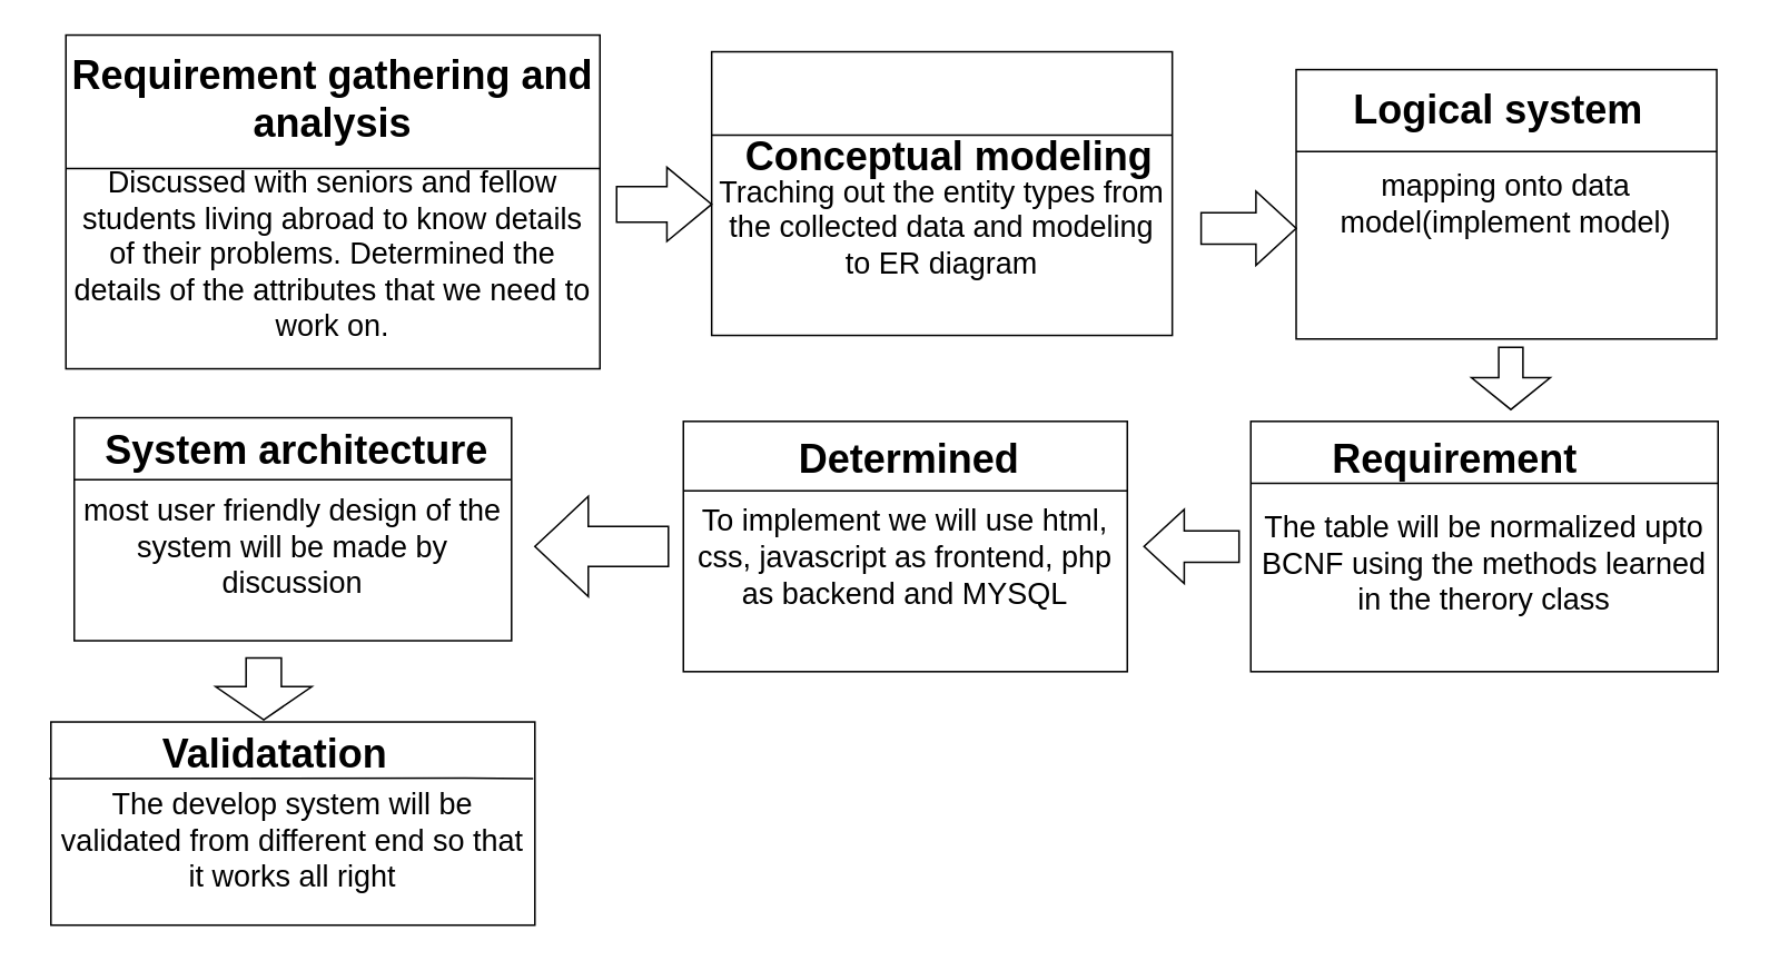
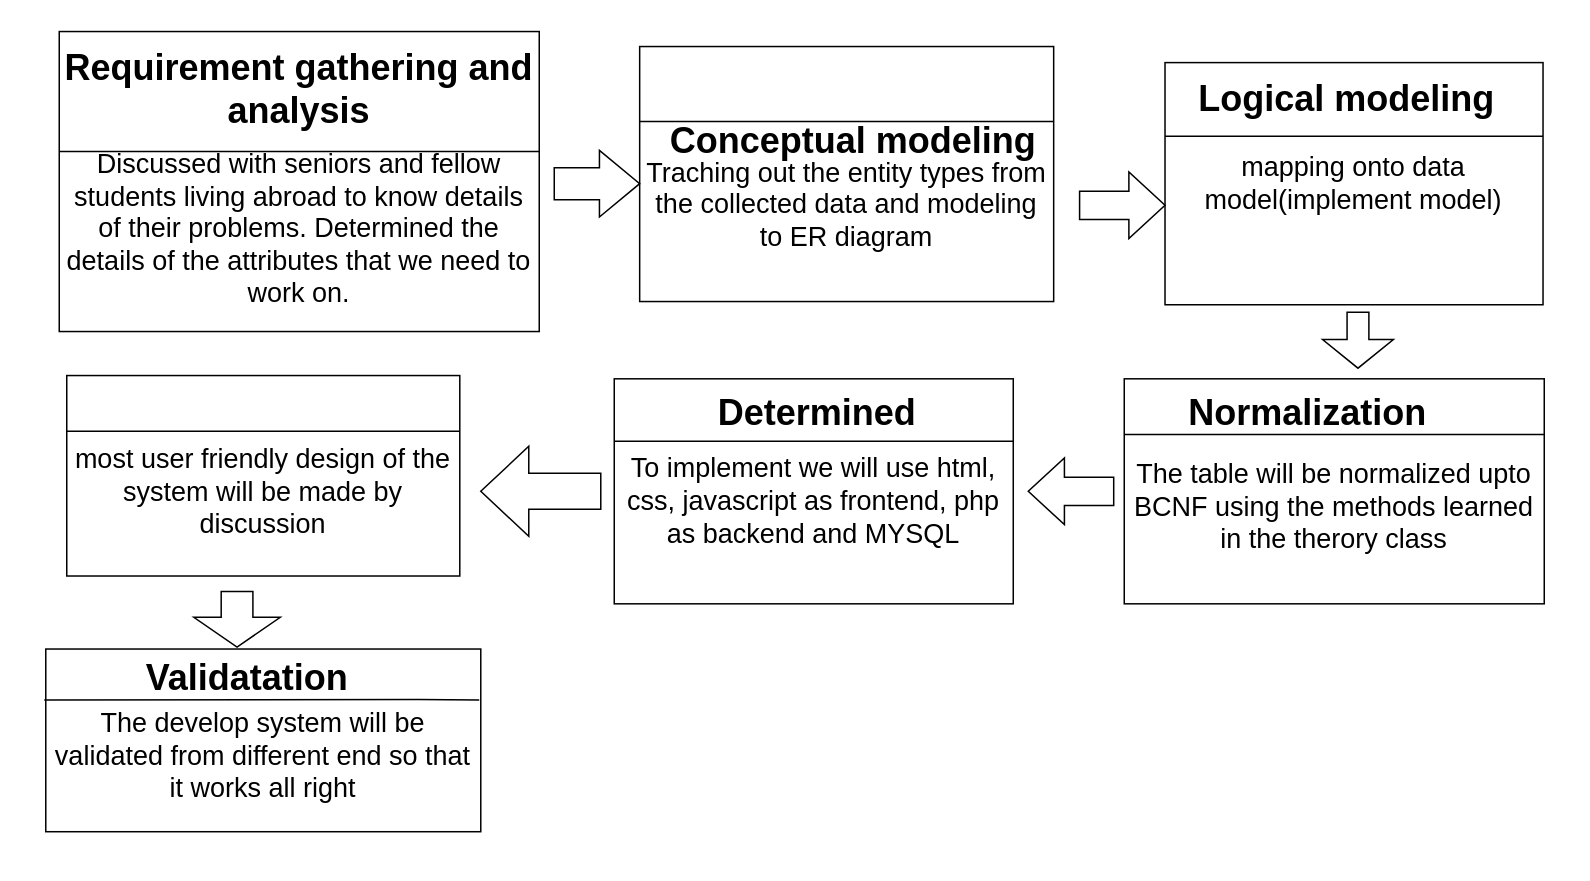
  <mxCell id="0" />
  <mxCell id="1" parent="0" />
  <mxCell id="2" value="" style="group" vertex="1" connectable="0" parent="1"><mxGeometry x="425.95" y="20.36" width="285.86" height="197.14" as="geometry" /></mxCell>
  <mxCell id="3" value="" style="group" vertex="1" connectable="0" parent="2"><mxGeometry width="285.86" height="197.14" as="geometry" /></mxCell>
  <mxCell id="4" value="&lt;div&gt;&lt;font style=&quot;font-size: 18px;&quot; data-font-src=&quot;https://fonts.googleapis.com/css?family=arial&quot; face=&quot;arial&quot;&gt;&lt;br&gt;&lt;/font&gt;&lt;/div&gt;&lt;font style=&quot;font-size: 18px;&quot; data-font-src=&quot;https://fonts.googleapis.com/css?family=arial&quot; face=&quot;arial&quot;&gt;&lt;div&gt;&lt;font style=&quot;font-size: 18px;&quot; data-font-src=&quot;https://fonts.googleapis.com/css?family=arial&quot; face=&quot;arial&quot;&gt;&lt;br&gt;&lt;/font&gt;&lt;/div&gt;Traching out the entity types from the collected data and modeling to ER diagram&lt;/font&gt;" style="whiteSpace=wrap;html=1;" vertex="1" parent="3"><mxGeometry y="10" width="276" height="170" as="geometry" /></mxCell>
  <mxCell id="5" value="&lt;font style=&quot;font-size: 24px;&quot; face=&quot;arial&quot;&gt;&lt;b&gt;Conceptual modeling&lt;/b&gt;&lt;/font&gt;" style="text;strokeColor=none;align=center;fillColor=none;html=1;verticalAlign=middle;whiteSpace=wrap;rounded=0;" vertex="1" parent="3"><mxGeometry x="12.427" y="56.999" width="261.01" height="32.754" as="geometry" /></mxCell>
  <mxCell id="6" value="" style="endArrow=none;html=1;rounded=0;exitX=1;exitY=0.5;exitDx=0;exitDy=0;entryX=0;entryY=0.5;entryDx=0;entryDy=0;" edge="1" parent="3"><mxGeometry width="50" height="50" relative="1" as="geometry"><mxPoint x="276" y="60.003" as="sourcePoint" /><mxPoint y="60.003" as="targetPoint" /><Array as="points"><mxPoint x="147.857" y="60.003" /><mxPoint x="70" y="60" /></Array></mxGeometry></mxCell>
  <mxCell id="7" value="" style="group" vertex="1" connectable="0" parent="1"><mxGeometry x="776.18" y="41.07" width="261.01" height="161.43" as="geometry" /></mxCell>
  <mxCell id="8" value="&lt;div&gt;&lt;span style=&quot;font-size: 18px; font-family: arial; background-color: initial;&quot;&gt;mapping onto data model(implement model)&lt;/span&gt;&lt;br&gt;&lt;/div&gt;" style="whiteSpace=wrap;html=1;" vertex="1" parent="7"><mxGeometry width="252.007" height="161.43" as="geometry" /></mxCell>
- <mxCell id="9" value="&lt;font style=&quot;font-size: 24px;&quot; face=&quot;arial&quot;&gt;&lt;b&gt;Logical system&lt;/b&gt;&lt;/font&gt;" style="text;strokeColor=none;align=center;fillColor=none;html=1;verticalAlign=middle;whiteSpace=wrap;rounded=0;" vertex="1" parent="7"><mxGeometry x="-9.003" y="8.189" width="261.01" height="32.754" as="geometry" /></mxCell>
+ <mxCell id="9" value="&lt;font style=&quot;font-size: 24px;&quot; face=&quot;arial&quot;&gt;&lt;b&gt;Logical modeling&lt;/b&gt;&lt;/font&gt;" style="text;strokeColor=none;align=center;fillColor=none;html=1;verticalAlign=middle;whiteSpace=wrap;rounded=0;" vertex="1" parent="7"><mxGeometry x="-9.003" y="8.189" width="261.01" height="32.754" as="geometry" /></mxCell>
  <mxCell id="10" value="" style="endArrow=none;html=1;rounded=0;exitX=1;exitY=0.5;exitDx=0;exitDy=0;entryX=0;entryY=0.5;entryDx=0;entryDy=0;" edge="1" parent="7"><mxGeometry width="50" height="50" relative="1" as="geometry"><mxPoint x="252.007" y="49.134" as="sourcePoint" /><mxPoint y="49.134" as="targetPoint" /><Array as="points"><mxPoint x="135.004" y="49.134" /></Array></mxGeometry></mxCell>
  <mxCell id="11" value="" style="group" vertex="1" connectable="0" parent="1"><mxGeometry x="409" y="251.88" width="266.01" height="150" as="geometry" /></mxCell>
  <mxCell id="12" value="&lt;div&gt;&lt;br&gt;&lt;/div&gt;&lt;div&gt;&lt;font face=&quot;arial&quot;&gt;&lt;span style=&quot;font-size: 18px;&quot;&gt;To implement we will use html, css, javascript as frontend, php as backend and MYSQL&lt;/span&gt;&lt;/font&gt;&lt;/div&gt;" style="whiteSpace=wrap;html=1;" vertex="1" parent="11"><mxGeometry width="266.01" height="150" as="geometry" /></mxCell>
  <mxCell id="13" value="" style="endArrow=none;html=1;rounded=0;exitX=1;exitY=0.5;exitDx=0;exitDy=0;" edge="1" parent="11"><mxGeometry width="50" height="50" relative="1" as="geometry"><mxPoint x="266" y="41.669" as="sourcePoint" /><mxPoint y="41.667" as="targetPoint" /><Array as="points"><mxPoint x="137.857" y="41.669" /></Array></mxGeometry></mxCell>
  <mxCell id="14" value="&lt;font face=&quot;arial&quot;&gt;&lt;span style=&quot;font-size: 24px;&quot;&gt;&lt;b&gt;Determined&lt;/b&gt;&lt;/span&gt;&lt;/font&gt;" style="text;strokeColor=none;align=center;fillColor=none;html=1;verticalAlign=middle;whiteSpace=wrap;rounded=0;" vertex="1" parent="11"><mxGeometry x="4.997" y="8.333" width="261.01" height="28.833" as="geometry" /></mxCell>
  <mxCell id="15" value="" style="group" vertex="1" connectable="0" parent="1"><mxGeometry x="44" y="249.7" width="262.03" height="133.64" as="geometry" /></mxCell>
  <mxCell id="16" value="&lt;div&gt;&lt;font style=&quot;font-size: 18px;&quot; data-font-src=&quot;https://fonts.googleapis.com/css?family=arial&quot; face=&quot;arial&quot;&gt;&lt;br&gt;&lt;/font&gt;&lt;/div&gt;&lt;font style=&quot;font-size: 18px;&quot; data-font-src=&quot;https://fonts.googleapis.com/css?family=arial&quot; face=&quot;arial&quot;&gt;most user friendly design of the system will be made by discussion&lt;/font&gt;" style="whiteSpace=wrap;html=1;" vertex="1" parent="15"><mxGeometry width="262.03" height="133.64" as="geometry" /></mxCell>
  <mxCell id="17" value="" style="endArrow=none;html=1;rounded=0;exitX=1;exitY=0.5;exitDx=0;exitDy=0;" edge="1" parent="15"><mxGeometry width="50" height="50" relative="1" as="geometry"><mxPoint x="262.02" y="37.124" as="sourcePoint" /><mxPoint y="37.122" as="targetPoint" /><Array as="points"><mxPoint x="135.795" y="37.124" /></Array></mxGeometry></mxCell>
- <mxCell id="18" value="&lt;font face=&quot;arial&quot;&gt;&lt;span style=&quot;font-size: 24px;&quot;&gt;&lt;b&gt;System architecture&lt;/b&gt;&lt;/span&gt;&lt;/font&gt;" style="text;strokeColor=none;align=center;fillColor=none;html=1;verticalAlign=middle;whiteSpace=wrap;rounded=0;" vertex="1" parent="15"><mxGeometry x="4.922" y="7.424" width="257.105" height="25.689" as="geometry" /></mxCell>
  <mxCell id="19" value="" style="group" vertex="1" connectable="0" parent="1"><mxGeometry x="729" y="251.88" width="280" height="150" as="geometry" /></mxCell>
  <mxCell id="20" value="&lt;div&gt;&lt;font style=&quot;font-size: 18px;&quot; data-font-src=&quot;https://fonts.googleapis.com/css?family=arial&quot; face=&quot;arial&quot;&gt;&lt;br&gt;&lt;/font&gt;&lt;/div&gt;&lt;font style=&quot;font-size: 18px;&quot; data-font-src=&quot;https://fonts.googleapis.com/css?family=arial&quot; face=&quot;arial&quot;&gt;The table will be normalized upto BCNF using the methods learned in the therory class&lt;/font&gt;" style="whiteSpace=wrap;html=1;" vertex="1" parent="19"><mxGeometry x="20" width="280" height="150" as="geometry" /></mxCell>
  <mxCell id="21" value="" style="endArrow=none;html=1;rounded=0;exitX=1;exitY=0.5;exitDx=0;exitDy=0;" edge="1" parent="19"><mxGeometry width="50" height="50" relative="1" as="geometry"><mxPoint x="299.999" y="37.169" as="sourcePoint" /><mxPoint x="20.01" y="37.167" as="targetPoint" /><Array as="points"><mxPoint x="165.117" y="37.169" /></Array></mxGeometry></mxCell>
- <mxCell id="22" value="&lt;font face=&quot;arial&quot;&gt;&lt;span style=&quot;font-size: 24px;&quot;&gt;&lt;b&gt;Requirement&lt;/b&gt;&lt;/span&gt;&lt;/font&gt;" style="text;strokeColor=none;align=center;fillColor=none;html=1;verticalAlign=middle;whiteSpace=wrap;rounded=0;" vertex="1" parent="19"><mxGeometry x="5.26" y="8.333" width="274.737" height="28.833" as="geometry" /></mxCell>
+ <mxCell id="22" value="&lt;font face=&quot;arial&quot;&gt;&lt;span style=&quot;font-size: 24px;&quot;&gt;&lt;b&gt;Normalization&lt;/b&gt;&lt;/span&gt;&lt;/font&gt;" style="text;strokeColor=none;align=center;fillColor=none;html=1;verticalAlign=middle;whiteSpace=wrap;rounded=0;" vertex="1" parent="19"><mxGeometry x="5.26" y="8.333" width="274.737" height="28.833" as="geometry" /></mxCell>
  <mxCell id="23" value="" style="group" vertex="1" connectable="0" parent="1"><mxGeometry x="30.02" y="432.02" width="290" height="132.86" as="geometry" /></mxCell>
  <mxCell id="24" value="&lt;div&gt;&lt;font face=&quot;arial&quot;&gt;&lt;span style=&quot;font-size: 18px;&quot;&gt;&lt;br&gt;&lt;/span&gt;&lt;/font&gt;&lt;/div&gt;&lt;div&gt;&lt;font face=&quot;arial&quot;&gt;&lt;span style=&quot;font-size: 18px;&quot;&gt;The develop system will be validated from different end so that it works all right&lt;/span&gt;&lt;/font&gt;&lt;/div&gt;" style="whiteSpace=wrap;html=1;" vertex="1" parent="23"><mxGeometry width="290" height="121.79" as="geometry" /></mxCell>
  <mxCell id="25" value="&lt;font face=&quot;arial&quot;&gt;&lt;span style=&quot;font-size: 24px;&quot;&gt;&lt;b&gt;Validatation&lt;/b&gt;&lt;/span&gt;&lt;/font&gt;" style="text;strokeColor=none;align=center;fillColor=none;html=1;verticalAlign=middle;whiteSpace=wrap;rounded=0;" vertex="1" parent="23"><mxGeometry x="-9.968" y="6.739" width="288.98" height="26.957" as="geometry" /></mxCell>
  <mxCell id="26" value="" style="endArrow=none;html=1;rounded=0;" edge="1" parent="23"><mxGeometry width="50" height="50" relative="1" as="geometry"><mxPoint x="288.98" y="33.98" as="sourcePoint" /><mxPoint x="-1.02" y="33.98" as="targetPoint" /><Array as="points"><mxPoint x="248.451" y="33.698" /></Array></mxGeometry></mxCell>
  <mxCell id="27" value="" style="shape=singleArrow;whiteSpace=wrap;html=1;arrowWidth=0.48;arrowSize=0.471;" vertex="1" parent="1"><mxGeometry x="369" y="99.59" width="56.95" height="44.41" as="geometry" /></mxCell>
  <mxCell id="28" value="" style="shape=singleArrow;whiteSpace=wrap;html=1;arrowWidth=0.4;arrowSize=0.4;rotation=-180;" vertex="1" parent="1"><mxGeometry x="320.02" y="296.88" width="80" height="60" as="geometry" /></mxCell>
  <mxCell id="29" value="" style="shape=singleArrow;whiteSpace=wrap;html=1;arrowWidth=0.308;arrowSize=0.512;rotation=90;" vertex="1" parent="1"><mxGeometry x="886.14" y="202.5" width="37.36" height="47.2" as="geometry" /></mxCell>
  <mxCell id="30" value="" style="shape=singleArrow;whiteSpace=wrap;html=1;arrowWidth=0.367;arrowSize=0.534;rotation=90;" vertex="1" parent="1"><mxGeometry x="139" y="383.34" width="37.06" height="57.62" as="geometry" /></mxCell>
  <mxCell id="31" value="" style="shape=singleArrow;whiteSpace=wrap;html=1;arrowWidth=0.424;arrowSize=0.423;" vertex="1" parent="1"><mxGeometry x="719.23" y="114" width="56.95" height="44.41" as="geometry" /></mxCell>
  <mxCell id="32" value="&lt;div style=&quot;&quot;&gt;&lt;span style=&quot;font-size: 18px; font-family: arial; background-color: initial;&quot;&gt;&lt;br&gt;&lt;/span&gt;&lt;/div&gt;&lt;div style=&quot;&quot;&gt;&lt;span style=&quot;font-size: 18px; font-family: arial; background-color: initial;&quot;&gt;&lt;br&gt;&lt;/span&gt;&lt;/div&gt;&lt;div style=&quot;&quot;&gt;&lt;span style=&quot;font-size: 18px; font-family: arial; background-color: initial;&quot;&gt;&lt;br&gt;&lt;/span&gt;&lt;/div&gt;&lt;div style=&quot;&quot;&gt;&lt;span style=&quot;font-size: 18px; font-family: arial; background-color: initial;&quot;&gt;Discussed with seniors and fellow students living abroad to know details of their problems. Determined the details of the attributes that we need to work on.&lt;/span&gt;&lt;br&gt;&lt;/div&gt;" style="whiteSpace=wrap;html=1;" vertex="1" parent="1"><mxGeometry x="39" y="20.36" width="320" height="200" as="geometry" /></mxCell>
  <mxCell id="33" value="&lt;font style=&quot;font-size: 24px;&quot; data-font-src=&quot;https://fonts.googleapis.com/css?family=arial&quot; face=&quot;arial&quot;&gt;&lt;br style=&quot;&quot;&gt;&lt;span style=&quot;font-weight: 700;&quot;&gt;Requirement gathering and analysis&lt;/span&gt;&lt;/font&gt;" style="text;strokeColor=none;align=center;fillColor=none;html=1;verticalAlign=middle;whiteSpace=wrap;rounded=0;" vertex="1" parent="1"><mxGeometry x="39" y="20.36" width="320" height="50" as="geometry" /></mxCell>
  <mxCell id="34" value="" style="endArrow=none;html=1;rounded=0;exitX=1;exitY=0.5;exitDx=0;exitDy=0;" edge="1" parent="1"><mxGeometry width="50" height="50" relative="1" as="geometry"><mxPoint x="358.988" y="100.366" as="sourcePoint" /><mxPoint x="39" y="100.362" as="targetPoint" /><Array as="points" /></mxGeometry></mxCell>
  <mxCell id="35" value="" style="shape=singleArrow;whiteSpace=wrap;html=1;arrowWidth=0.424;arrowSize=0.423;rotation=-180;" vertex="1" parent="1"><mxGeometry x="685.01" y="304.68" width="56.95" height="44.41" as="geometry" /></mxCell>
